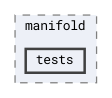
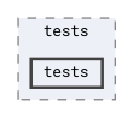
  digraph {
    compound=true
    fontname="Roboto Mono"
    n1 [color=grey25 fillcolor="#edf0f7" fontname="Roboto Mono" fontsize=10 height=0.2 label=tests shape=box style="filled,bold" width=0.4]
    subgraph cluster_1 {
      bgcolor="#edf0f7"
      fontsize=10
-     label=manifold
+     label=tests
      pencolor=grey50
      style="filled,dashed"
      n1
    }
  }
